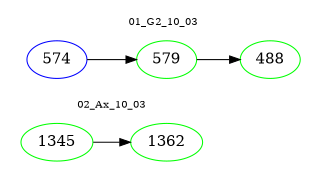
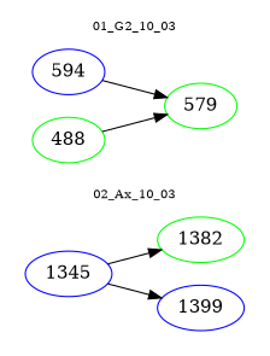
  digraph {
    rankdir=LR
    node [color=green]
    edge [color=black]
-   n1 [label=1345]
-   n3 [label=1362]
+   n1 [color=blue label=1345]
+   n2 [color=blue label=1399]
+   n3 [label=1382]
    n4 [label=579]
-   n5 [color=blue label=574]
+   n5 [color=blue label=594]
    n6 [label=488]
    subgraph cluster_1 {
      color=white
      fontsize=10
      label="02_Ax_10_03"
      n1
+     n2
      n3
    }
    subgraph cluster_2 {
      color=white
      fontsize=10
      label="01_G2_10_03"
      n4
      n5
      n6
    }
+   n1 -> n2
    n1 -> n3
-   n4 -> n6
+   n6 -> n4
    n5 -> n4
  }
